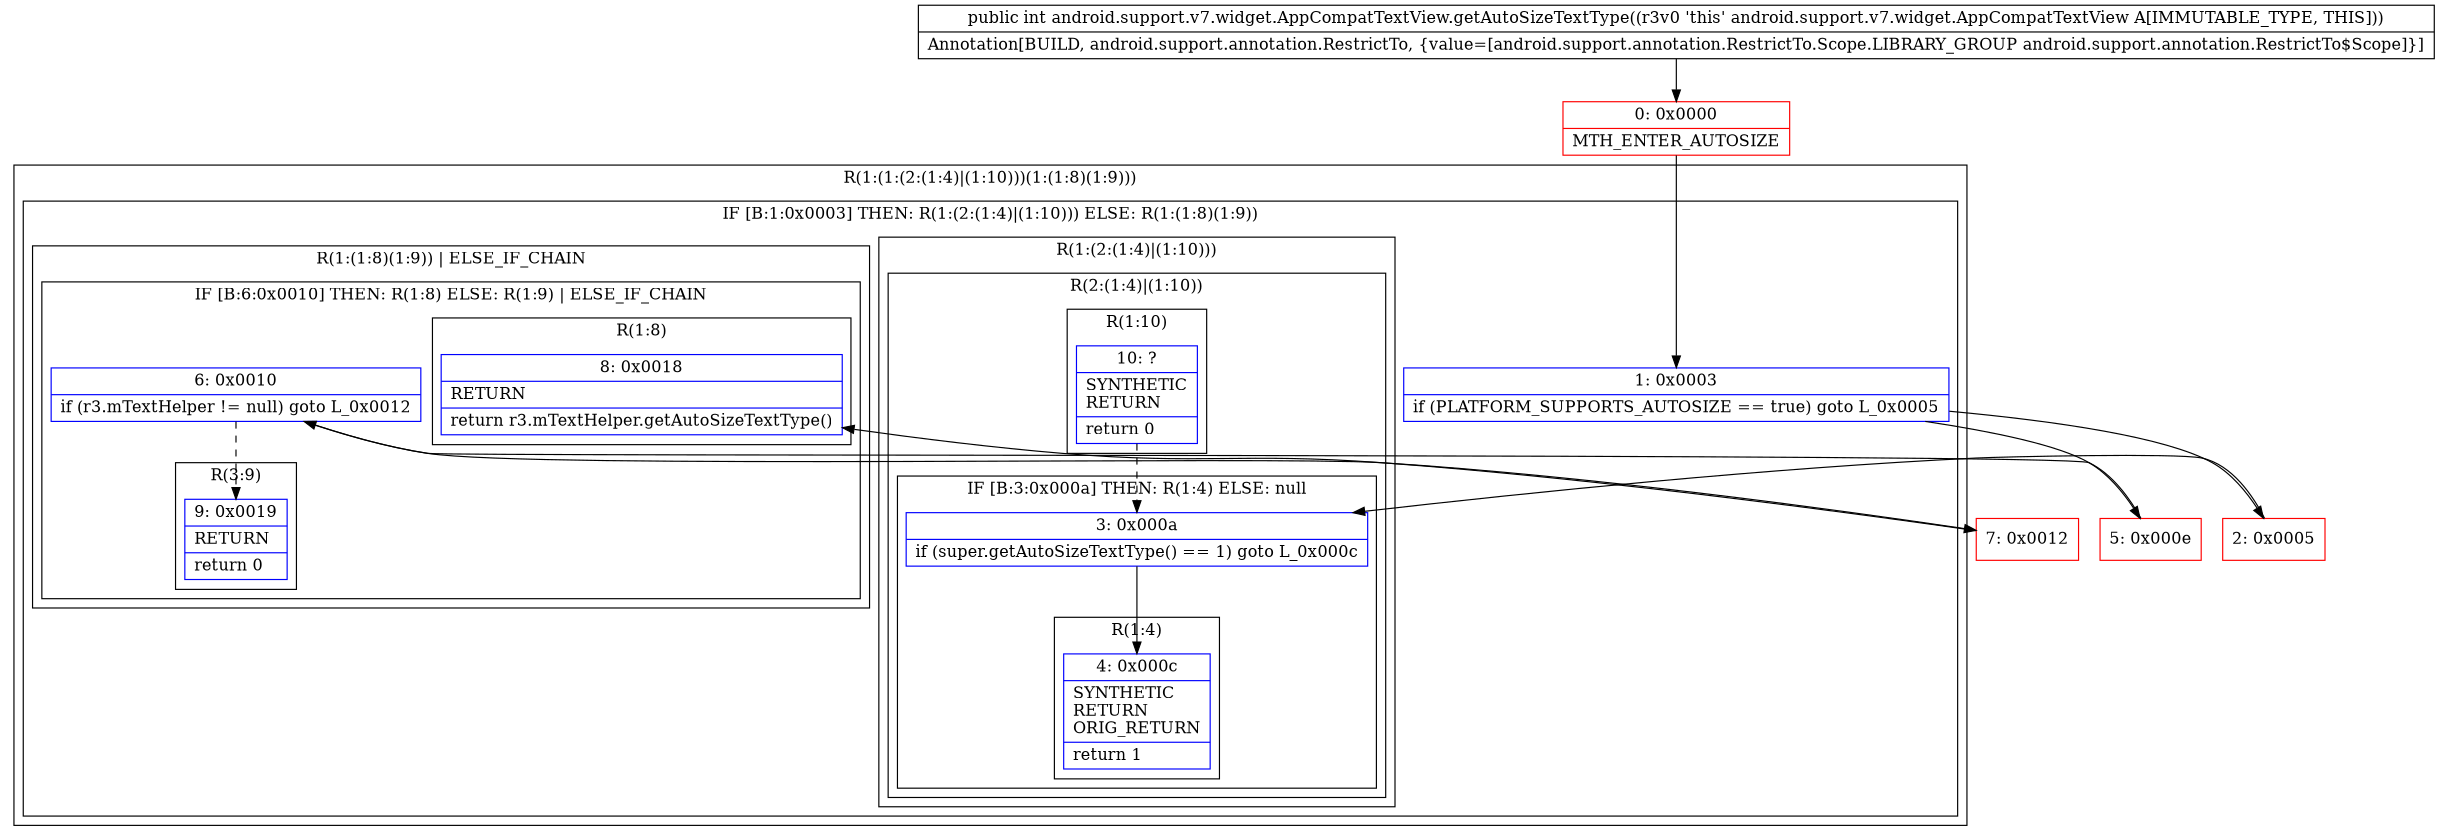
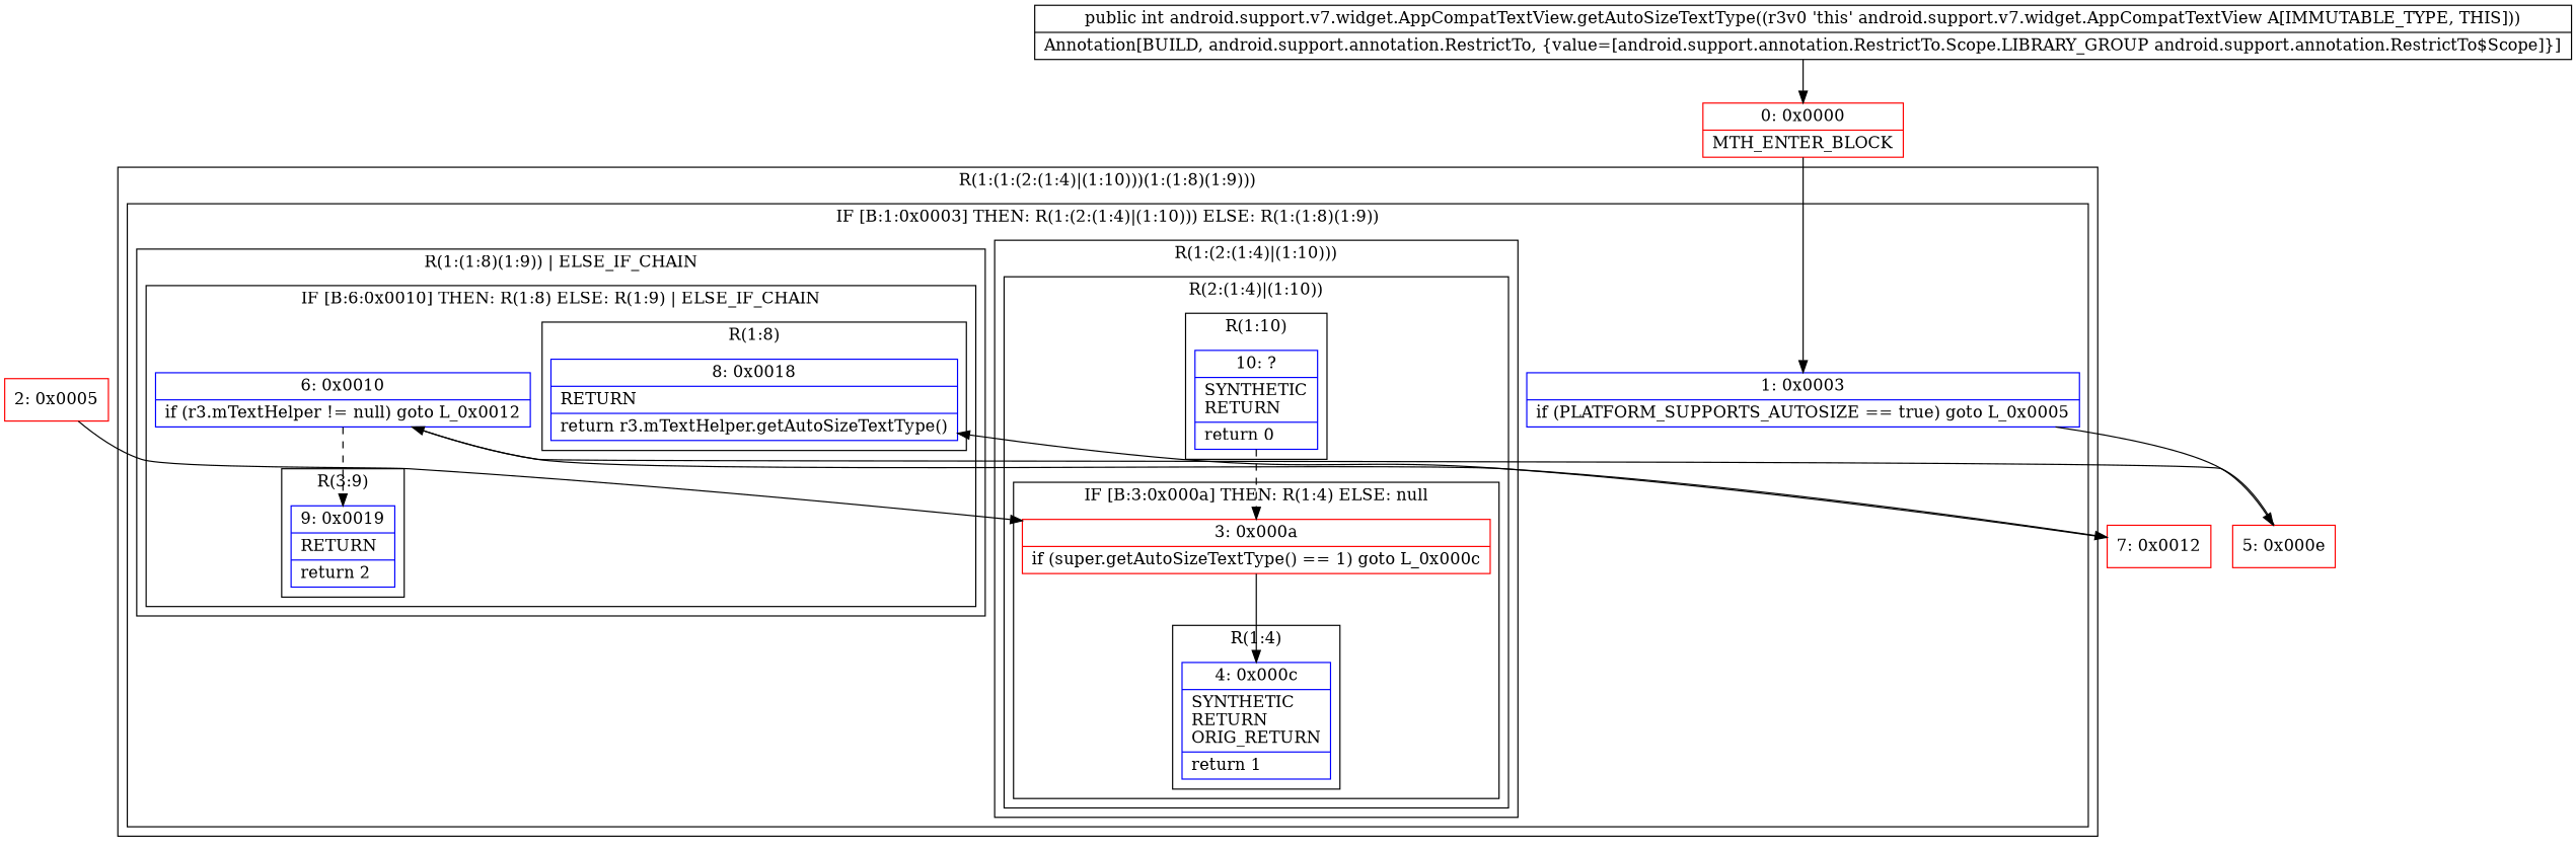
  digraph {
    node [color=blue shape=record]
    n1 [label="{4\:\ 0x000c|SYNTHETIC\lRETURN\lORIG_RETURN\l|return 1\l}"]
-   n2 [label="{3\:\ 0x000a|if (super.getAutoSizeTextType() == 1) goto L_0x000c\l}"]
+   n2 [color=red label="{3\:\ 0x000a|if (super.getAutoSizeTextType() == 1) goto L_0x000c\l}"]
    n3 [label="{10\:\ ?|SYNTHETIC\lRETURN\l|return 0\l}"]
    n4 [label="{8\:\ 0x0018|RETURN\l|return r3.mTextHelper.getAutoSizeTextType()\l}"]
-   n5 [label="{9\:\ 0x0019|RETURN\l|return 0\l}"]
+   n5 [label="{9\:\ 0x0019|RETURN\l|return 2\l}"]
    n6 [label="{6\:\ 0x0010|if (r3.mTextHelper != null) goto L_0x0012\l}"]
    n7 [label="{1\:\ 0x0003|if (PLATFORM_SUPPORTS_AUTOSIZE == true) goto L_0x0005\l}"]
    n8 [color=red label="{7\:\ 0x0012}"]
    n9 [color=red label="{2\:\ 0x0005}"]
    n10 [color=red label="{5\:\ 0x000e}"]
-   n11 [color=red label="{0\:\ 0x0000|MTH_ENTER_AUTOSIZE\l}"]
+   n11 [color=red label="{0\:\ 0x0000|MTH_ENTER_BLOCK\l}"]
    n12 [label="{public int android.support.v7.widget.AppCompatTextView.getAutoSizeTextType((r3v0 'this' android.support.v7.widget.AppCompatTextView A[IMMUTABLE_TYPE, THIS]))  | Annotation[BUILD, android.support.annotation.RestrictTo, \{value=[android.support.annotation.RestrictTo.Scope.LIBRARY_GROUP android.support.annotation.RestrictTo$Scope]\}]\l}" color=""]
    subgraph cluster_1 {
      label="R(1:(1:(2:(1:4)|(1:10)))(1:(1:8)(1:9)))"
      subgraph cluster_2 {
        label="IF [B:1:0x0003] THEN: R(1:(2:(1:4)|(1:10))) ELSE: R(1:(1:8)(1:9))"
        n7
        subgraph cluster_3 {
          label="R(1:(2:(1:4)|(1:10)))"
          subgraph cluster_4 {
            label="R(2:(1:4)|(1:10))"
            subgraph cluster_5 {
              label="IF [B:3:0x000a] THEN: R(1:4) ELSE: null"
              n2
              subgraph cluster_6 {
                label="R(1:4)"
                n1
              }
            }
            subgraph cluster_7 {
              label="R(1:10)"
              n3
            }
          }
        }
        subgraph cluster_8 {
          label="R(1:(1:8)(1:9)) | ELSE_IF_CHAIN\l"
          subgraph cluster_9 {
            label="IF [B:6:0x0010] THEN: R(1:8) ELSE: R(1:9) | ELSE_IF_CHAIN\l"
            n6
            subgraph cluster_10 {
              label="R(1:8)"
              n4
            }
            subgraph cluster_11 {
              label="R(3:9)"
              n5
            }
          }
        }
      }
    }
    n2 -> n1
    n3 -> n2 [style=dashed]
    n6 -> n5 [style=dashed]
    n6 -> n8
-   n7 -> n9
    n7 -> n10 [style=solid]
    n8 -> n4
    n9 -> n2
    n10 -> n6
    n11 -> n7
    n12 -> n11
  }
